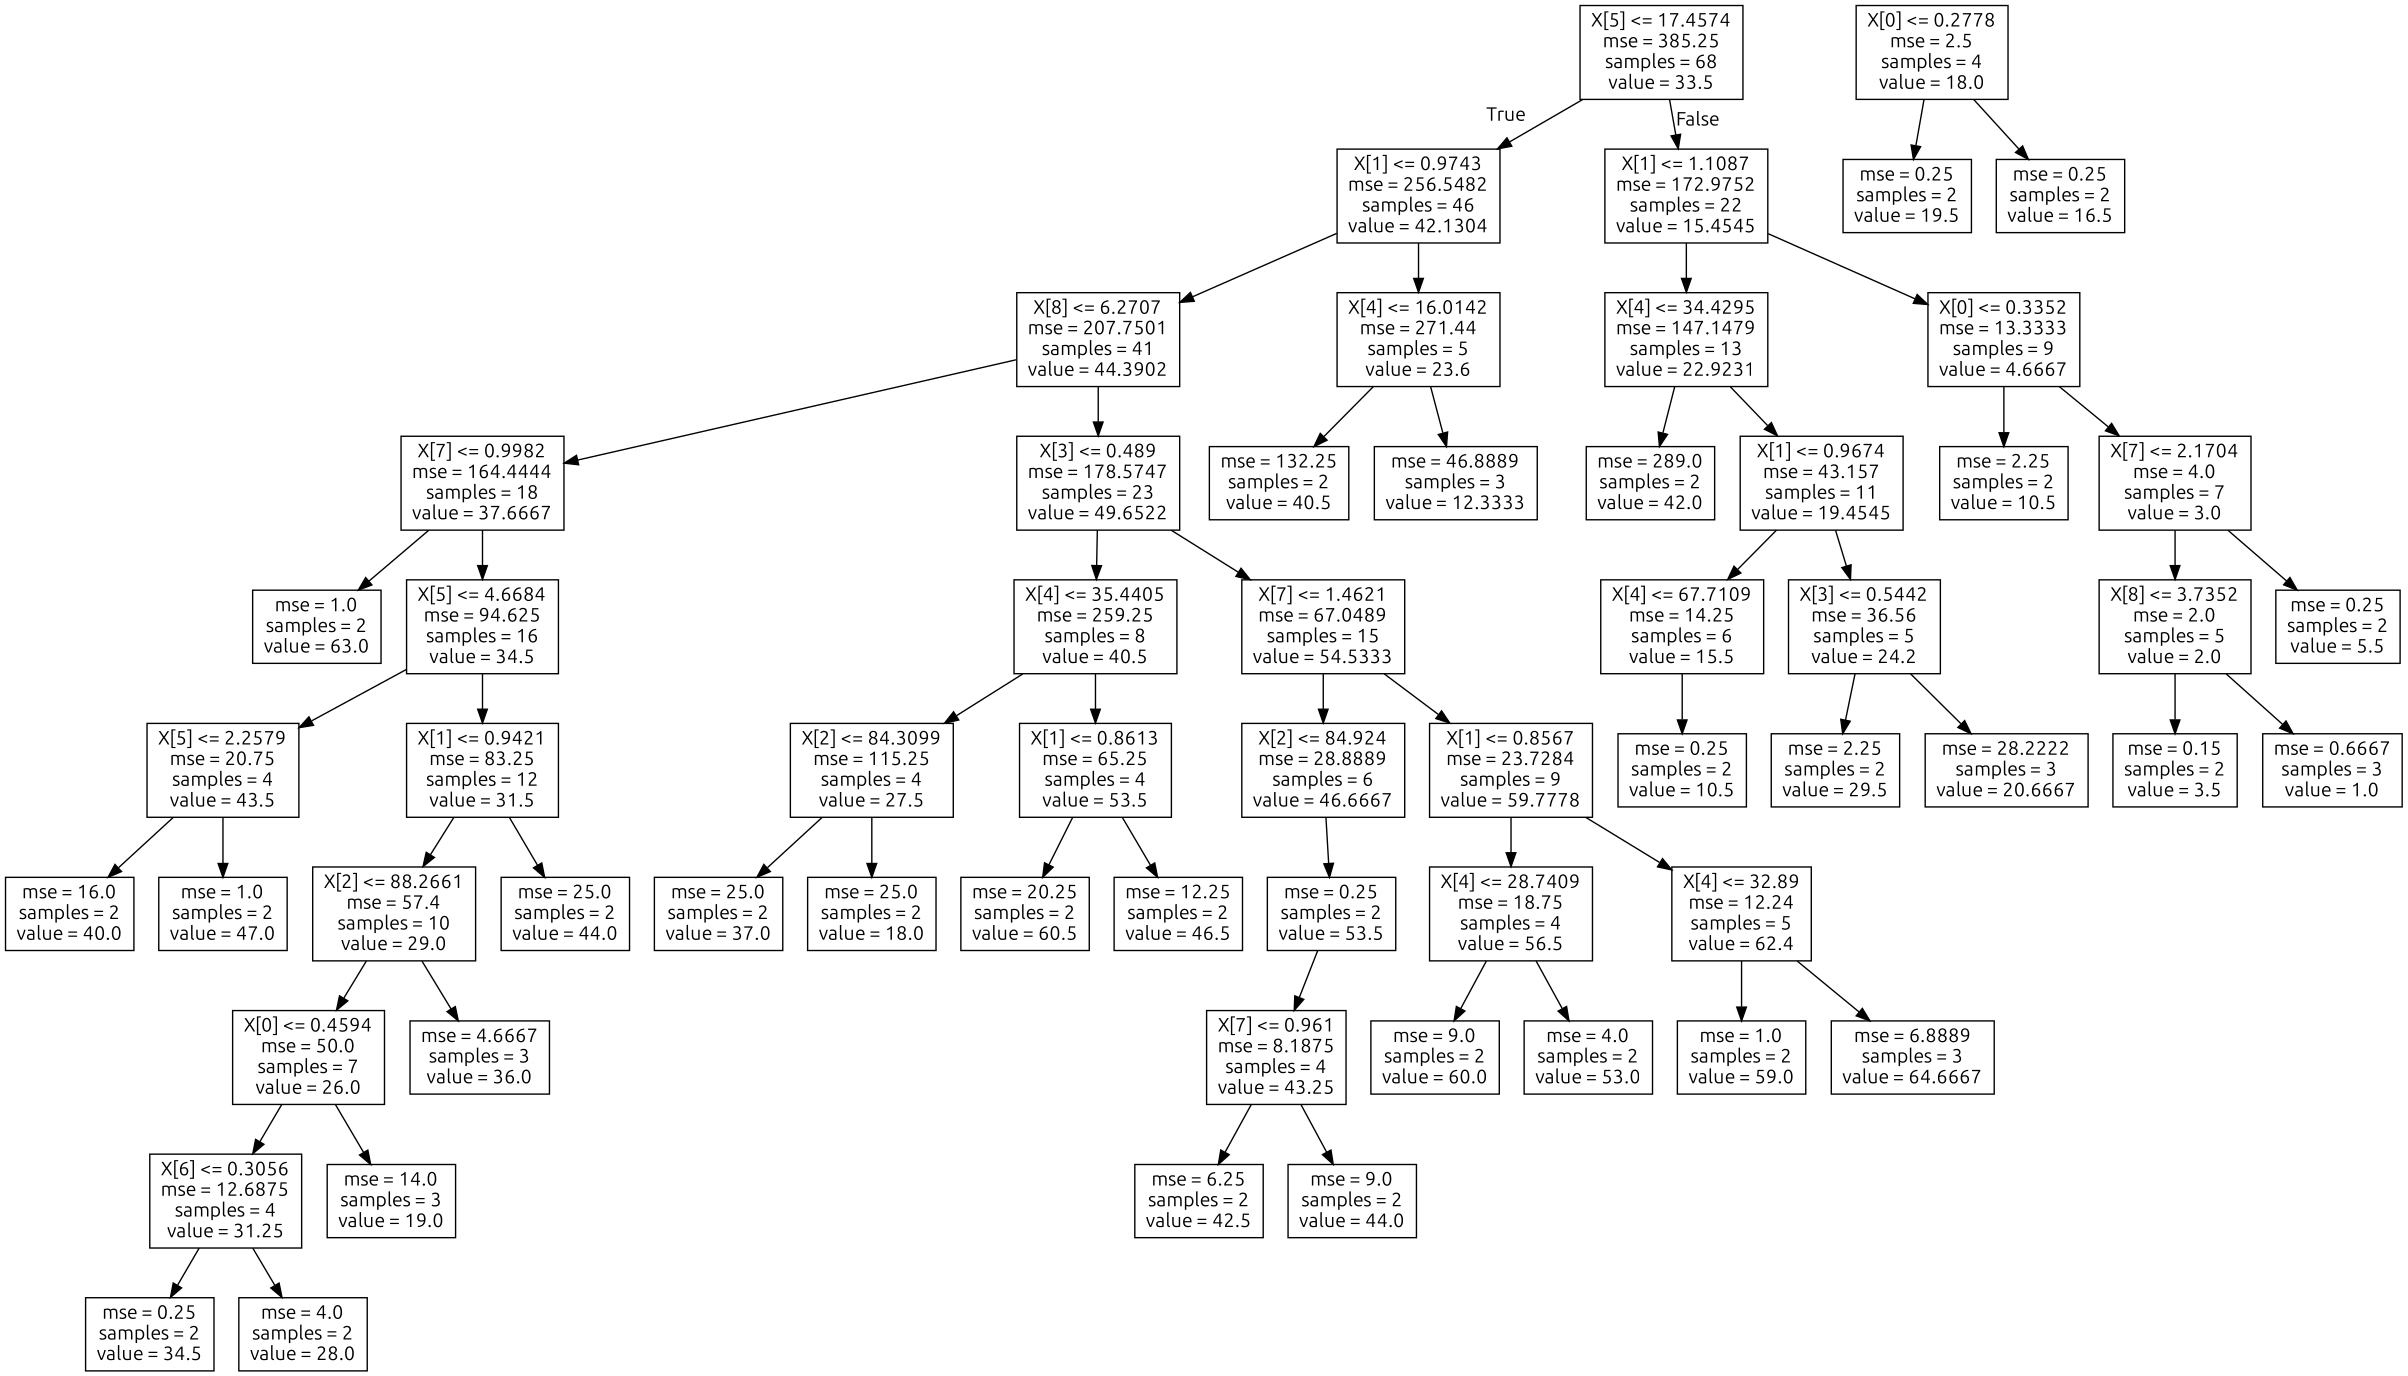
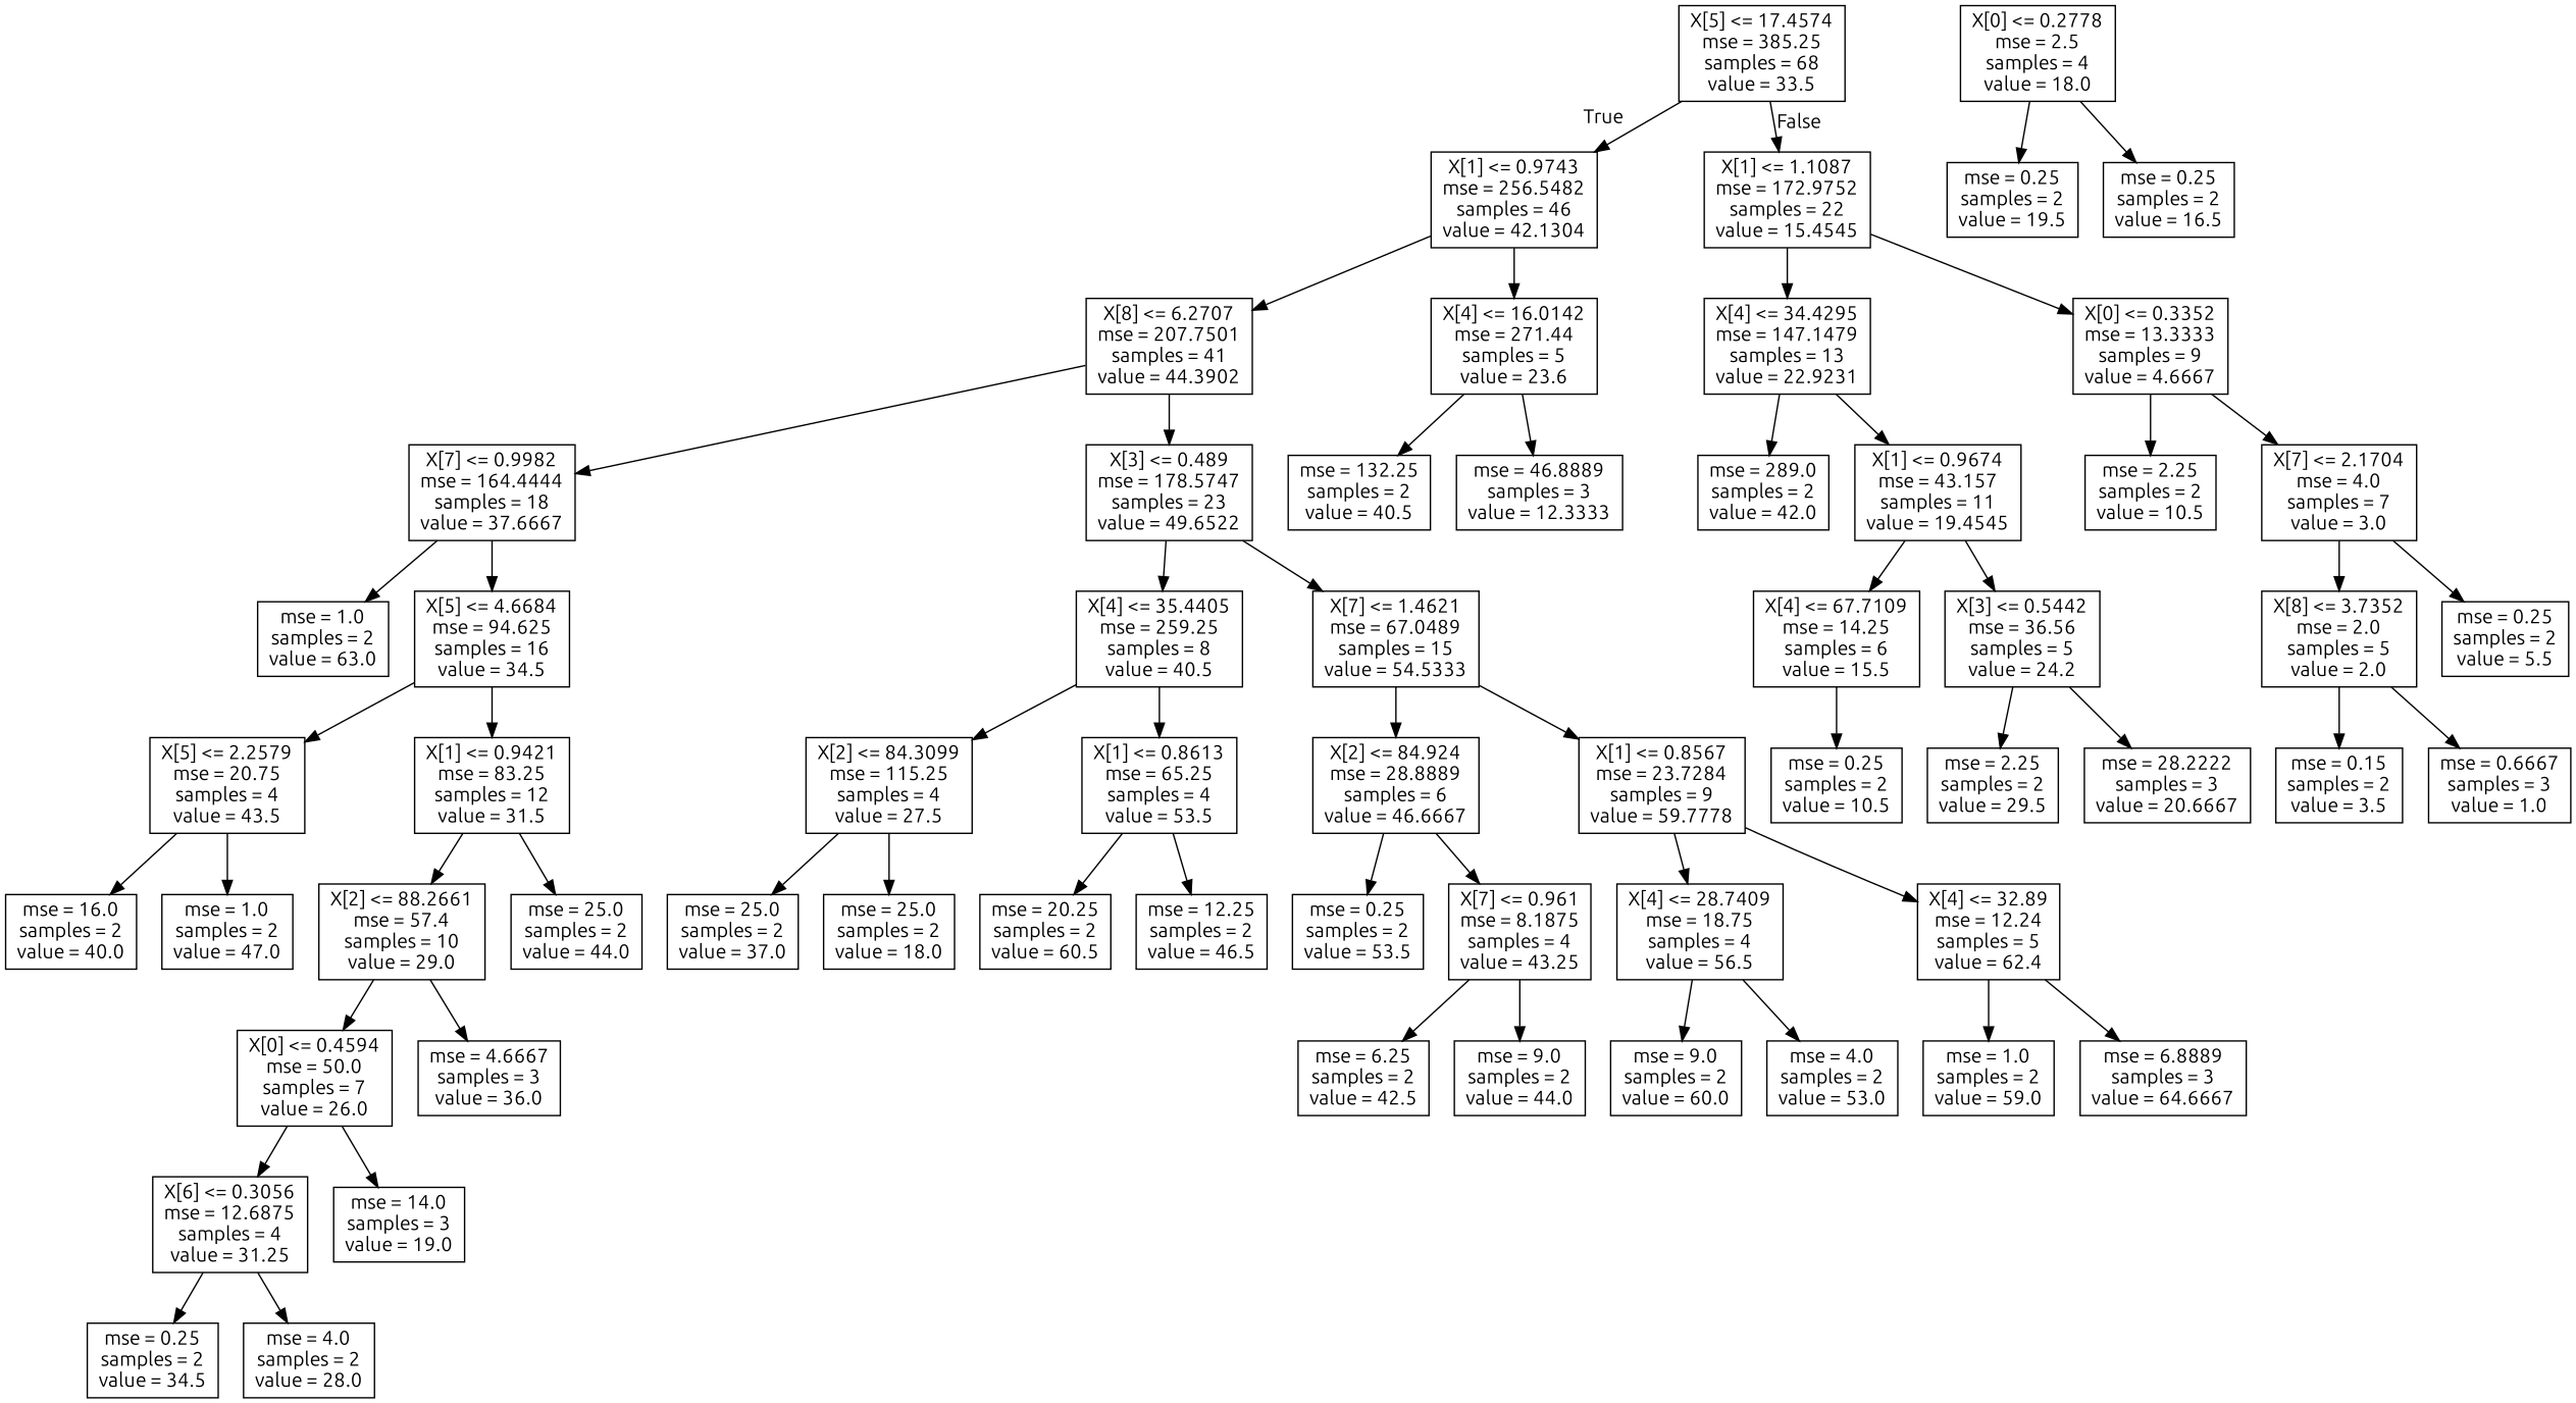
  digraph {
    fontname=Ubuntu
    node [fontname=Ubuntu shape=box]
    edge [fontname=Ubuntu]
    n1 [label="X[5] <= 17.4574\nmse = 385.25\nsamples = 68\nvalue = 33.5"]
    n2 [label="X[1] <= 0.9743\nmse = 256.5482\nsamples = 46\nvalue = 42.1304"]
    n3 [label="X[1] <= 1.1087\nmse = 172.9752\nsamples = 22\nvalue = 15.4545"]
    n4 [label="X[8] <= 6.2707\nmse = 207.7501\nsamples = 41\nvalue = 44.3902"]
    n5 [label="X[4] <= 16.0142\nmse = 271.44\nsamples = 5\nvalue = 23.6"]
    n6 [label="X[4] <= 34.4295\nmse = 147.1479\nsamples = 13\nvalue = 22.9231"]
    n7 [label="X[0] <= 0.3352\nmse = 13.3333\nsamples = 9\nvalue = 4.6667"]
    n8 [label="X[7] <= 0.9982\nmse = 164.4444\nsamples = 18\nvalue = 37.6667"]
    n9 [label="X[3] <= 0.489\nmse = 178.5747\nsamples = 23\nvalue = 49.6522"]
    n10 [label="mse = 132.25\nsamples = 2\nvalue = 40.5"]
    n11 [label="mse = 46.8889\nsamples = 3\nvalue = 12.3333"]
    n12 [label="mse = 1.0\nsamples = 2\nvalue = 63.0"]
    n13 [label="X[5] <= 4.6684\nmse = 94.625\nsamples = 16\nvalue = 34.5"]
    n14 [label="X[4] <= 35.4405\nmse = 259.25\nsamples = 8\nvalue = 40.5"]
    n15 [label="X[7] <= 1.4621\nmse = 67.0489\nsamples = 15\nvalue = 54.5333"]
    n16 [label="X[5] <= 2.2579\nmse = 20.75\nsamples = 4\nvalue = 43.5"]
    n17 [label="X[1] <= 0.9421\nmse = 83.25\nsamples = 12\nvalue = 31.5"]
    n18 [label="mse = 16.0\nsamples = 2\nvalue = 40.0"]
    n19 [label="mse = 1.0\nsamples = 2\nvalue = 47.0"]
    n20 [label="X[2] <= 88.2661\nmse = 57.4\nsamples = 10\nvalue = 29.0"]
    n21 [label="mse = 25.0\nsamples = 2\nvalue = 44.0"]
    n22 [label="X[0] <= 0.4594\nmse = 50.0\nsamples = 7\nvalue = 26.0"]
    n23 [label="mse = 4.6667\nsamples = 3\nvalue = 36.0"]
    n24 [label="X[6] <= 0.3056\nmse = 12.6875\nsamples = 4\nvalue = 31.25"]
    n25 [label="mse = 14.0\nsamples = 3\nvalue = 19.0"]
    n26 [label="mse = 0.25\nsamples = 2\nvalue = 34.5"]
    n27 [label="mse = 4.0\nsamples = 2\nvalue = 28.0"]
    n28 [label="X[2] <= 84.3099\nmse = 115.25\nsamples = 4\nvalue = 27.5"]
    n29 [label="X[1] <= 0.8613\nmse = 65.25\nsamples = 4\nvalue = 53.5"]
    n30 [label="X[2] <= 84.924\nmse = 28.8889\nsamples = 6\nvalue = 46.6667"]
    n31 [label="X[1] <= 0.8567\nmse = 23.7284\nsamples = 9\nvalue = 59.7778"]
    n32 [label="mse = 25.0\nsamples = 2\nvalue = 37.0"]
    n33 [label="mse = 25.0\nsamples = 2\nvalue = 18.0"]
    n34 [label="mse = 20.25\nsamples = 2\nvalue = 60.5"]
    n35 [label="mse = 12.25\nsamples = 2\nvalue = 46.5"]
    n36 [label="mse = 0.25\nsamples = 2\nvalue = 53.5"]
    n37 [label="X[7] <= 0.961\nmse = 8.1875\nsamples = 4\nvalue = 43.25"]
    n38 [label="X[4] <= 28.7409\nmse = 18.75\nsamples = 4\nvalue = 56.5"]
    n39 [label="X[4] <= 32.89\nmse = 12.24\nsamples = 5\nvalue = 62.4"]
    n40 [label="mse = 6.25\nsamples = 2\nvalue = 42.5"]
    n41 [label="mse = 9.0\nsamples = 2\nvalue = 44.0"]
    n42 [label="mse = 9.0\nsamples = 2\nvalue = 60.0"]
    n43 [label="mse = 4.0\nsamples = 2\nvalue = 53.0"]
    n44 [label="mse = 1.0\nsamples = 2\nvalue = 59.0"]
    n45 [label="mse = 6.8889\nsamples = 3\nvalue = 64.6667"]
    n46 [label="mse = 289.0\nsamples = 2\nvalue = 42.0"]
    n47 [label="X[1] <= 0.9674\nmse = 43.157\nsamples = 11\nvalue = 19.4545"]
    n48 [label="mse = 2.25\nsamples = 2\nvalue = 10.5"]
    n49 [label="X[7] <= 2.1704\nmse = 4.0\nsamples = 7\nvalue = 3.0"]
    n50 [label="X[4] <= 67.7109\nmse = 14.25\nsamples = 6\nvalue = 15.5"]
    n51 [label="X[3] <= 0.5442\nmse = 36.56\nsamples = 5\nvalue = 24.2"]
    n52 [label="mse = 0.25\nsamples = 2\nvalue = 10.5"]
    n53 [label="mse = 2.25\nsamples = 2\nvalue = 29.5"]
    n54 [label="mse = 28.2222\nsamples = 3\nvalue = 20.6667"]
    n55 [label="X[0] <= 0.2778\nmse = 2.5\nsamples = 4\nvalue = 18.0"]
    n56 [label="mse = 0.25\nsamples = 2\nvalue = 19.5"]
    n57 [label="mse = 0.25\nsamples = 2\nvalue = 16.5"]
    n58 [label="X[8] <= 3.7352\nmse = 2.0\nsamples = 5\nvalue = 2.0"]
    n59 [label="mse = 0.25\nsamples = 2\nvalue = 5.5"]
    n60 [label="mse = 0.15\nsamples = 2\nvalue = 3.5"]
    n61 [label="mse = 0.6667\nsamples = 3\nvalue = 1.0"]
    n1 -> n2 [headlabel=True labelangle=45 labeldistance=2.5]
    n1 -> n3 [headlabel=False labelangle=-45 labeldistance=2.5]
    n2 -> n4
    n2 -> n5
    n3 -> n6
    n3 -> n7
    n4 -> n8
    n4 -> n9
    n5 -> n10
    n5 -> n11
    n6 -> n46
    n6 -> n47
    n7 -> n48
    n7 -> n49
    n8 -> n12
    n8 -> n13
    n9 -> n14
    n9 -> n15
    n13 -> n16
    n13 -> n17
    n14 -> n28
    n14 -> n29
    n15 -> n30
    n15 -> n31
    n16 -> n18
    n16 -> n19
    n17 -> n20
    n17 -> n21
    n20 -> n22
    n20 -> n23
    n22 -> n24
    n22 -> n25
    n24 -> n26
    n24 -> n27
    n28 -> n32
    n28 -> n33
    n29 -> n34
    n29 -> n35
    n30 -> n36
-   n36 -> n37
+   n30 -> n37
    n31 -> n38
    n31 -> n39
    n37 -> n40
    n37 -> n41
    n38 -> n42
    n38 -> n43
    n39 -> n44
    n39 -> n45
    n47 -> n50
    n47 -> n51
    n49 -> n58
    n49 -> n59
    n50 -> n52
    n51 -> n53
    n51 -> n54
    n55 -> n56
    n55 -> n57
    n58 -> n60
    n58 -> n61
  }
